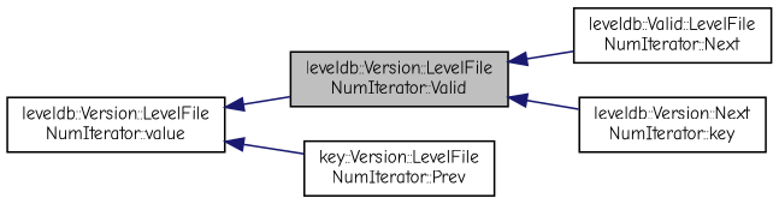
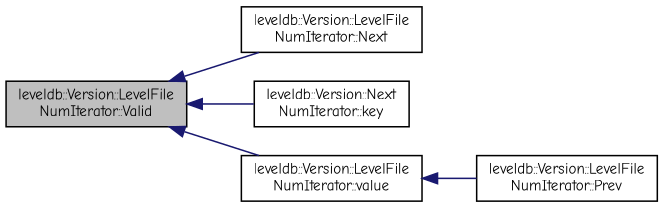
  digraph {
    fontname="Comic Neue"
    rankdir=LR
    node [color=black fillcolor=white fontname="Comic Neue" fontsize=10 shape=record style=filled]
    edge [color=midnightblue dir=back fontname="Comic Neue" fontsize=10 labelfontname=Helvetica labelfontsize=10 style=solid]
    n1 [fillcolor=grey75 fontcolor=black height=0.2 label="leveldb::Version::LevelFile\lNumIterator::Valid" width=0.4]
-   n2 [height=0.2 label="leveldb::Valid::LevelFile\lNumIterator::Next" width=0.4]
+   n2 [height=0.2 label="leveldb::Version::LevelFile\lNumIterator::Next" width=0.4]
    n3 [height=0.2 label="leveldb::Version::Next\lNumIterator::key" width=0.4]
    n4 [height=0.2 label="leveldb::Version::LevelFile\lNumIterator::value" width=0.4]
-   n5 [height=0.2 label="key::Version::LevelFile\lNumIterator::Prev" width=0.4]
+   n5 [height=0.2 label="leveldb::Version::LevelFile\lNumIterator::Prev" width=0.4]
    n1 -> n2
    n1 -> n3
-   n4 -> n1
+   n1 -> n4
    n4 -> n5
  }
